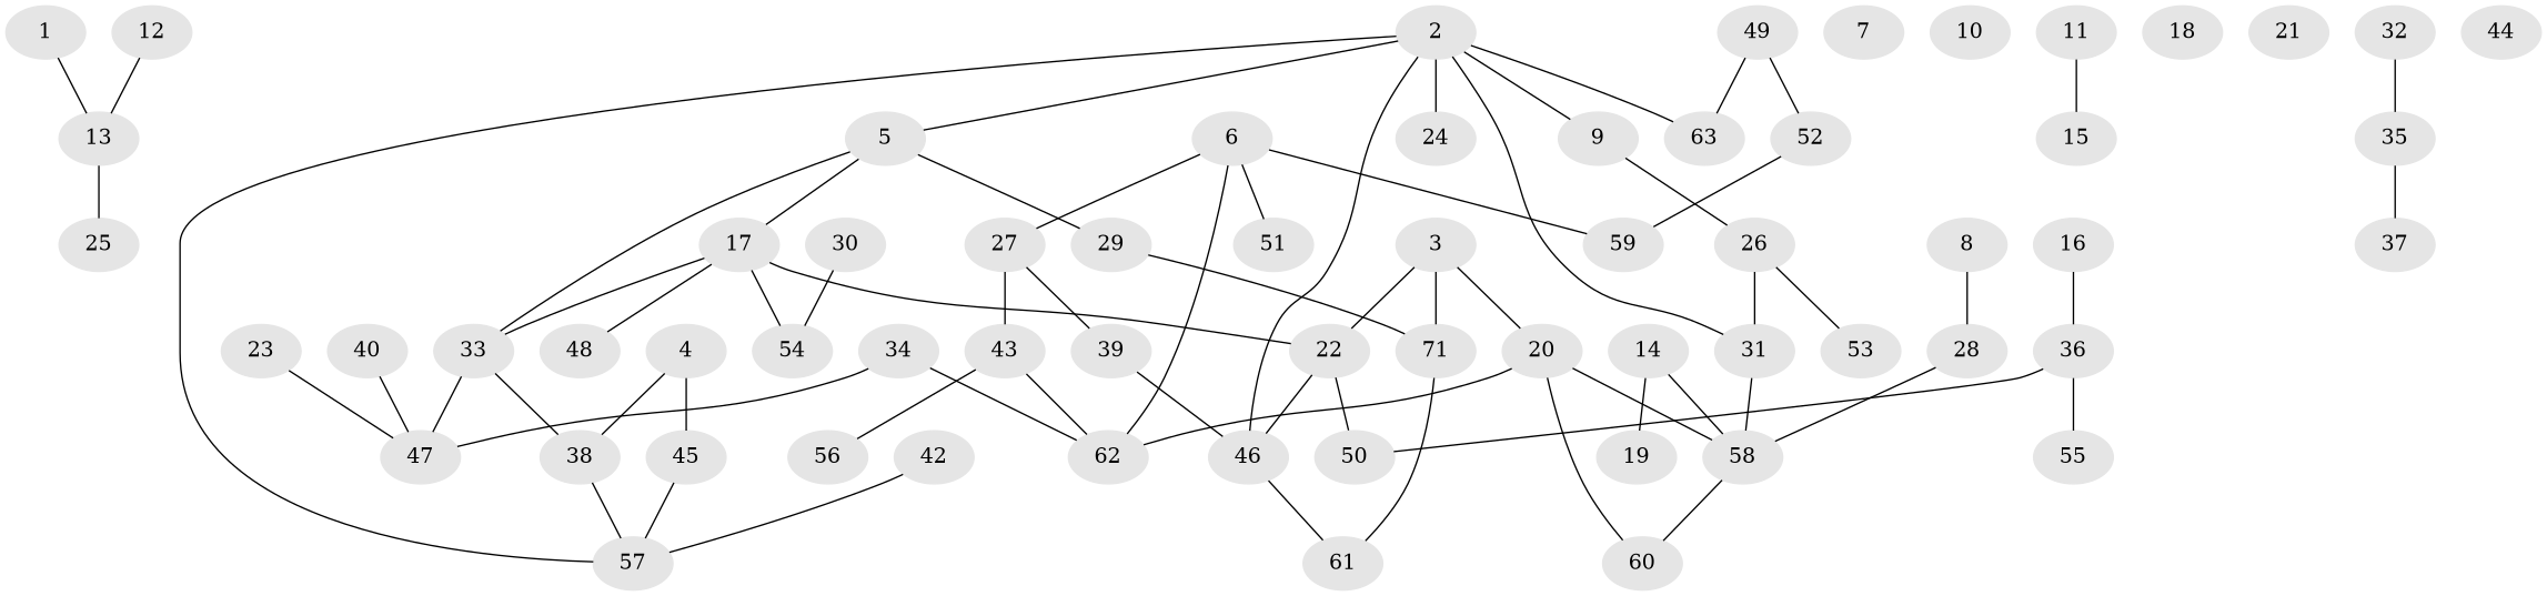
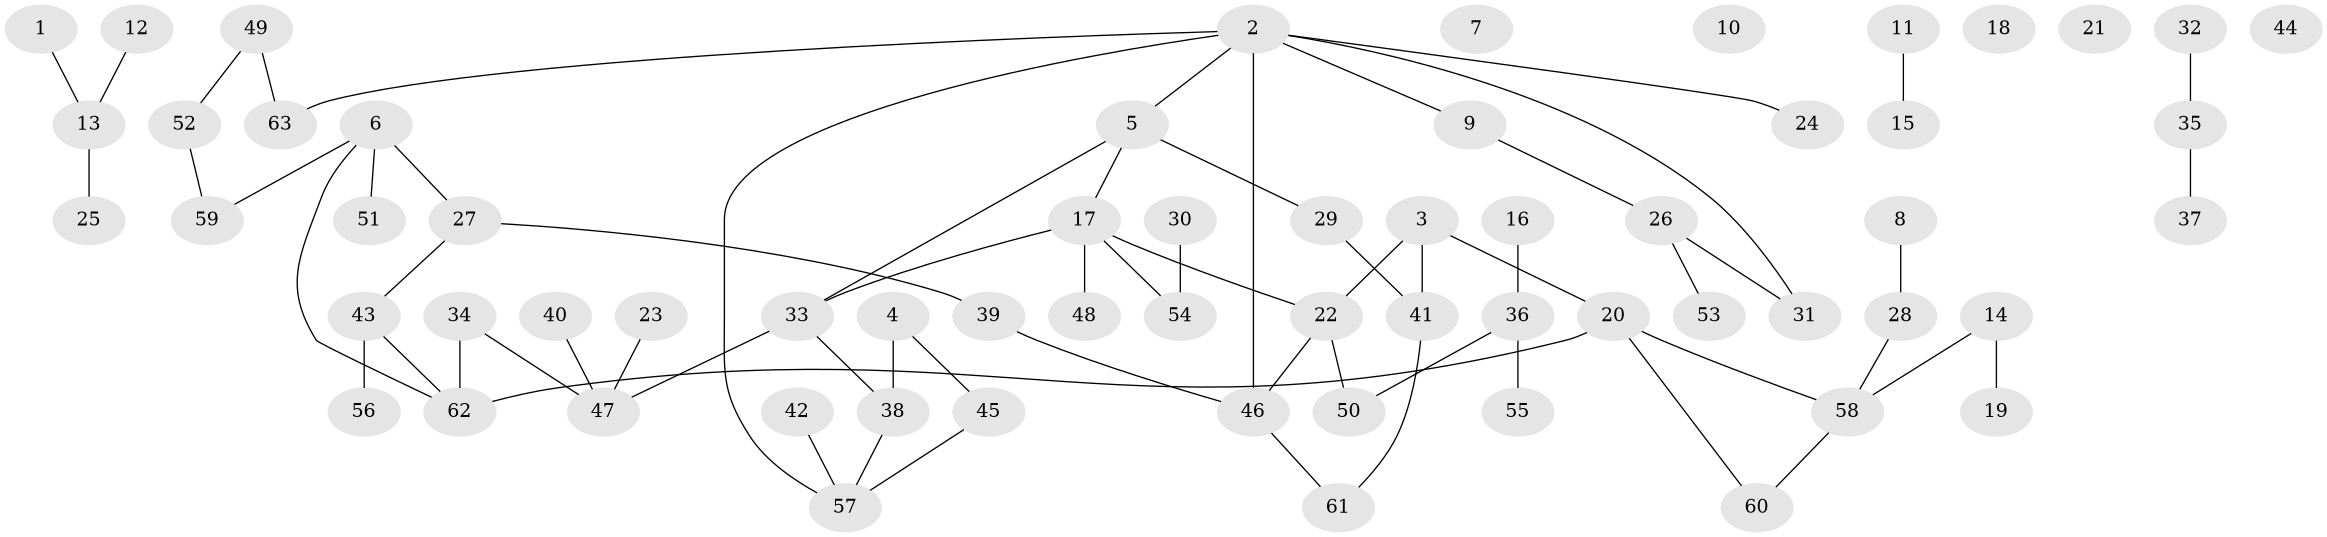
  graph {
    fontname="DejaVu Serif"
    node [color=gray90 fontname="DejaVu Serif" style=filled]
    edge [fontname="DejaVu Serif"]
    1
    13
    25
    2
    5
    9
    24
    31
    46
    57
    63
    17
    29
    33
    26
    58
    61
    3
    20
    22
-   41 [label=71]
+   41
    62
    60
    50
    4
    38
    45
    48
    54
    47
    6
    27
    51
    59
    39
    43
    7
    8
    28
    53
    10
    11
    15
    12
    14
    19
    16
    36
    55
    18
    21
    23
    56
    30
    32
    35
    37
    34
    40
    42
    44
    49
    52
    1 -- 13
    13 -- 25
    2 -- 5
    2 -- 9
    2 -- 24
    2 -- 31
    2 -- 46
    2 -- 57
    2 -- 63
    5 -- 17
    5 -- 29
    5 -- 33
    9 -- 26
-   31 -- 58
    46 -- 61
    17 -- 33
    17 -- 22
    17 -- 48
    17 -- 54
    29 -- 41
    33 -- 38
    33 -- 47
    26 -- 31
    26 -- 53
    58 -- 60
    3 -- 20
    3 -- 22
    3 -- 41
    20 -- 58
    20 -- 62
    20 -- 60
    22 -- 46
    22 -- 50
    41 -- 61
    4 -- 38
    4 -- 45
    38 -- 57
    45 -- 57
    6 -- 62
    6 -- 27
    6 -- 51
    6 -- 59
    27 -- 39
    27 -- 43
    39 -- 46
    43 -- 62
    43 -- 56
    8 -- 28
    28 -- 58
    11 -- 15
    12 -- 13
    14 -- 58
    14 -- 19
    16 -- 36
    36 -- 50
    36 -- 55
    23 -- 47
    30 -- 54
    32 -- 35
    35 -- 37
    34 -- 62
    34 -- 47
    40 -- 47
    42 -- 57
    49 -- 63
    49 -- 52
    52 -- 59
  }
